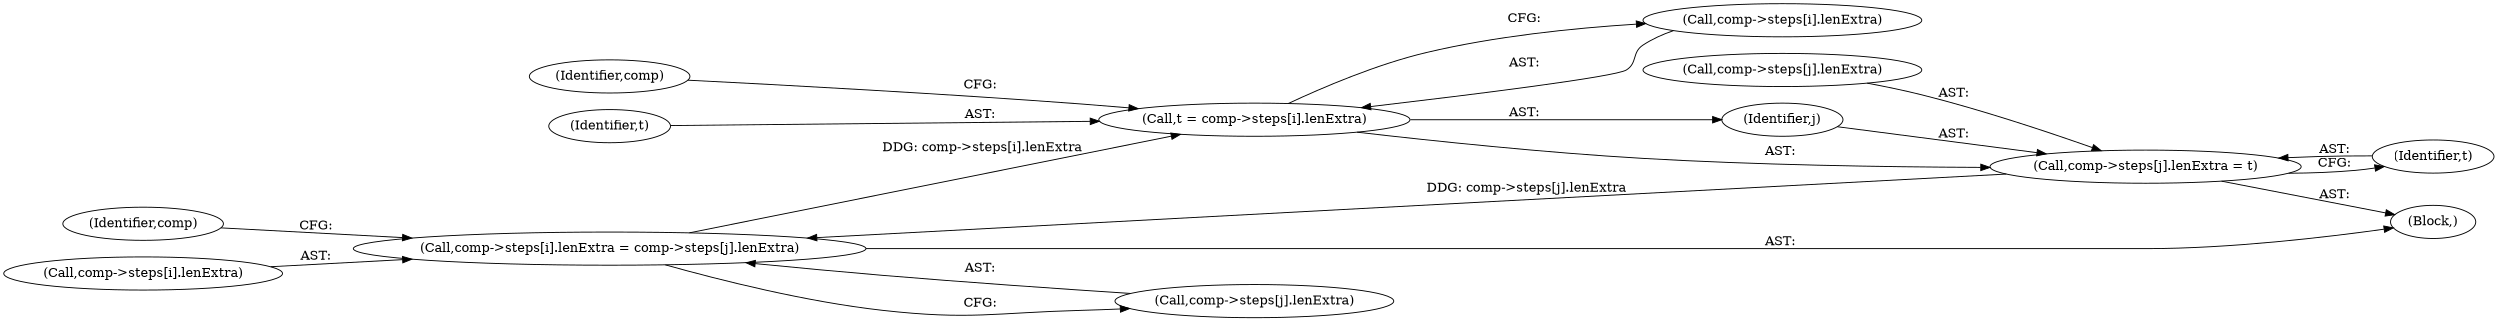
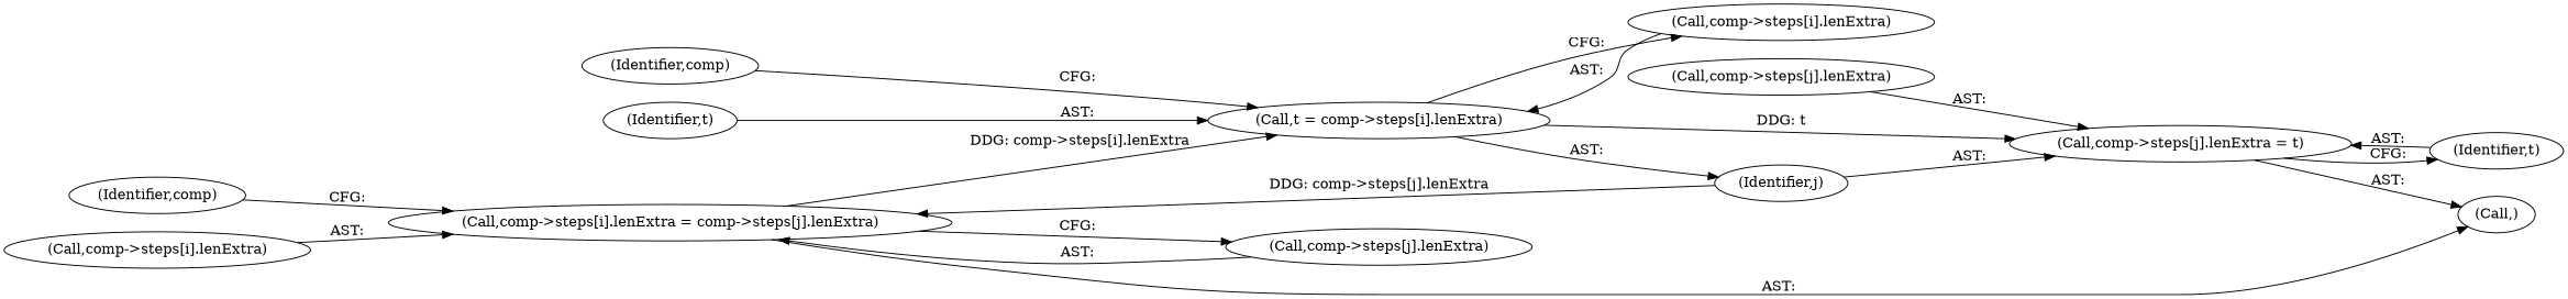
  digraph {
    rankdir=LR
    n1 [label="(Call,comp->steps[i].lenExtra = comp->steps[j].lenExtra)"]
    n2 [label="(Call,t = comp->steps[i].lenExtra)"]
    n3 [label="(Call,comp->steps[j].lenExtra)"]
-   n4 [label="(Block,)"]
+   n4 [label="(Call,)"]
    n5 [label="(Call,comp->steps[j].lenExtra = t)"]
    n6 [label="(Call,comp->steps[i].lenExtra)"]
    n7 [label="(Identifier,j)"]
    n8 [label="(Identifier,t)"]
    n9 [label="(Call,comp->steps[j].lenExtra)"]
    n10 [label="(Identifier,comp)"]
    n11 [label="(Identifier,comp)"]
    n12 [label="(Identifier,t)"]
    n13 [label="(Call,comp->steps[i].lenExtra)"]
    n1 -> n2 [label="DDG: comp->steps[i].lenExtra"]
    n1 -> n3 [label="CFG: "]
    n1 -> n4 [label="AST: "]
-   n2 -> n5 [label="AST: "]
+   n2 -> n5 [label="DDG: t"]
    n2 -> n6 [label="CFG: "]
    n2 -> n7 [label="AST: "]
    n3 -> n1 [label="AST: "]
-   n5 -> n1 [label="DDG: comp->steps[j].lenExtra"]
+   n7 -> n1 [label="DDG: comp->steps[j].lenExtra"]
    n5 -> n4 [label="AST: "]
    n5 -> n8 [label="CFG: "]
    n6 -> n2 [label="AST: "]
    n7 -> n5 [label="AST: "]
    n8 -> n5 [label="AST: "]
    n9 -> n5 [label="AST: "]
    n10 -> n2 [label="CFG: "]
    n11 -> n1 [label="CFG: "]
    n12 -> n2 [label="AST: "]
    n13 -> n1 [label="AST: "]
  }
